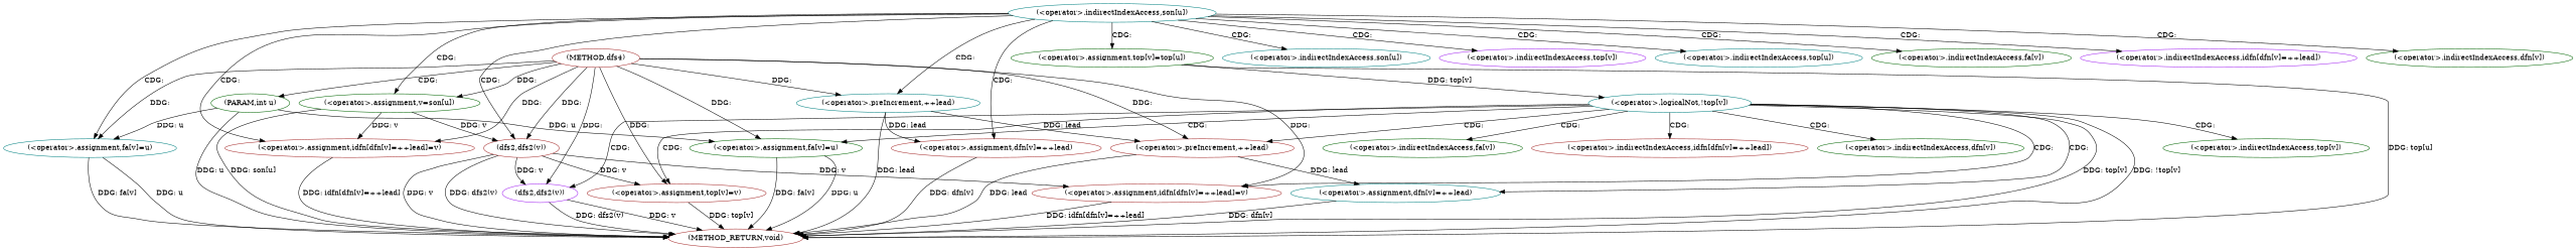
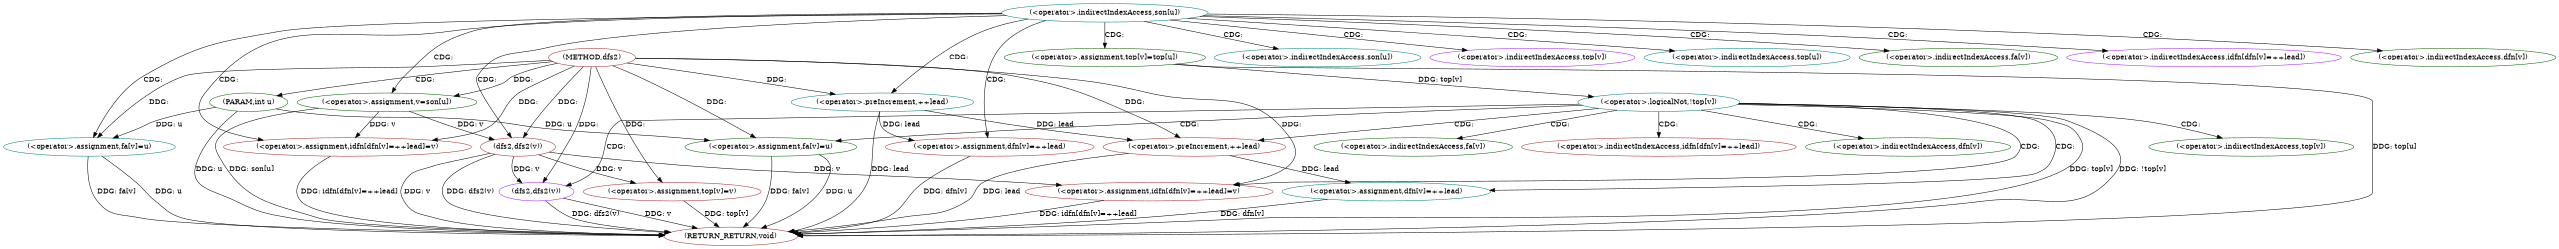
  digraph {
    node [color=brown]
-   n1 [label="(METHOD,dfs4)"]
+   n1 [label="(METHOD,dfs2)"]
    n2 [color=darkgreen label="(PARAM,int u)"]
    n3 [color=darkgreen label="(<operator>.assignment,v=son[u])"]
    n4 [color=teal label="(<operator>.assignment,fa[v]=u)"]
    n5 [label="(<operator>.assignment,idfn[dfn[v]=++lead]=v)"]
    n6 [label="(dfs2,dfs2(v))"]
    n7 [label="(<operator>.assignment,top[v]=v)"]
    n8 [color=darkgreen label="(<operator>.assignment,fa[v]=u)"]
    n9 [label="(<operator>.assignment,idfn[dfn[v]=++lead]=v)"]
    n10 [color=purple label="(dfs2,dfs2(v))"]
    n11 [color=teal label="(<operator>.preIncrement,++lead)"]
    n12 [label="(<operator>.preIncrement,++lead)"]
-   n13 [label="(METHOD_RETURN,void)"]
+   n13 [label="(RETURN_RETURN,void)"]
    n14 [label="(<operator>.assignment,dfn[v]=++lead)"]
    n15 [color=teal label="(<operator>.assignment,dfn[v]=++lead)"]
    n16 [color=teal label="(<operator>.logicalNot,!top[v])"]
    n17 [color=darkgreen label="(<operator>.indirectIndexAccess,top[v])"]
    n18 [color=darkgreen label="(<operator>.indirectIndexAccess,fa[v])"]
    n19 [label="(<operator>.indirectIndexAccess,idfn[dfn[v]=++lead])"]
    n20 [color=darkgreen label="(<operator>.indirectIndexAccess,dfn[v])"]
    n21 [color=darkgreen label="(<operator>.assignment,top[v]=top[u])"]
    n22 [color=teal label="(<operator>.indirectIndexAccess,son[u])"]
    n23 [color=teal label="(<operator>.indirectIndexAccess,son[u])"]
    n24 [color=purple label="(<operator>.indirectIndexAccess,top[v])"]
    n25 [color=teal label="(<operator>.indirectIndexAccess,top[u])"]
    n26 [color=darkgreen label="(<operator>.indirectIndexAccess,fa[v])"]
    n27 [color=purple label="(<operator>.indirectIndexAccess,idfn[dfn[v]=++lead])"]
    n28 [color=darkgreen label="(<operator>.indirectIndexAccess,dfn[v])"]
    n1 -> n2 [label="CDG: "]
    n1 -> n3 [label="DDG: "]
    n1 -> n4 [label="DDG: "]
    n1 -> n5 [label="DDG: "]
    n1 -> n6 [label="DDG: "]
    n1 -> n7 [label="DDG: "]
    n1 -> n8 [label="DDG: "]
    n1 -> n9 [label="DDG: "]
    n1 -> n10 [label="DDG: "]
    n1 -> n11 [label="DDG: "]
    n1 -> n12 [label="DDG: "]
    n2 -> n4 [label="DDG: u"]
    n2 -> n8 [label="DDG: u"]
    n2 -> n13 [label="DDG: u"]
    n3 -> n5 [label="DDG: v"]
    n3 -> n6 [label="DDG: v"]
    n3 -> n13 [label="DDG: son[u]"]
    n4 -> n13 [label="DDG: fa[v]"]
    n4 -> n13 [label="DDG: u"]
    n5 -> n13 [label="DDG: idfn[dfn[v]=++lead]"]
    n6 -> n7 [label="DDG: v"]
    n6 -> n9 [label="DDG: v"]
    n6 -> n10 [label="DDG: v"]
    n6 -> n13 [label="DDG: v"]
    n6 -> n13 [label="DDG: dfs2(v)"]
    n7 -> n13 [label="DDG: top[v]"]
    n8 -> n13 [label="DDG: fa[v]"]
    n8 -> n13 [label="DDG: u"]
    n9 -> n13 [label="DDG: idfn[dfn[v]=++lead]"]
    n10 -> n13 [label="DDG: v"]
    n10 -> n13 [label="DDG: dfs2(v)"]
    n11 -> n12 [label="DDG: lead"]
    n11 -> n13 [label="DDG: lead"]
    n11 -> n14 [label="DDG: lead"]
    n12 -> n13 [label="DDG: lead"]
    n12 -> n15 [label="DDG: lead"]
    n14 -> n13 [label="DDG: dfn[v]"]
    n15 -> n13 [label="DDG: dfn[v]"]
-   n16 -> n7 [label="CDG: "]
    n16 -> n8 [label="CDG: "]
    n16 -> n9 [label="CDG: "]
    n16 -> n10 [label="CDG: "]
    n16 -> n12 [label="CDG: "]
    n16 -> n13 [label="DDG: top[v]"]
    n16 -> n13 [label="DDG: !top[v]"]
    n16 -> n15 [label="CDG: "]
    n16 -> n17 [label="CDG: "]
    n16 -> n18 [label="CDG: "]
    n16 -> n19 [label="CDG: "]
    n16 -> n20 [label="CDG: "]
    n21 -> n13 [label="DDG: top[u]"]
    n21 -> n16 [label="DDG: top[v]"]
    n22 -> n3 [label="CDG: "]
    n22 -> n4 [label="CDG: "]
    n22 -> n5 [label="CDG: "]
    n22 -> n6 [label="CDG: "]
    n22 -> n11 [label="CDG: "]
    n22 -> n14 [label="CDG: "]
    n22 -> n21 [label="CDG: "]
    n22 -> n23 [label="CDG: "]
    n22 -> n24 [label="CDG: "]
    n22 -> n25 [label="CDG: "]
    n22 -> n26 [label="CDG: "]
    n22 -> n27 [label="CDG: "]
    n22 -> n28 [label="CDG: "]
  }
